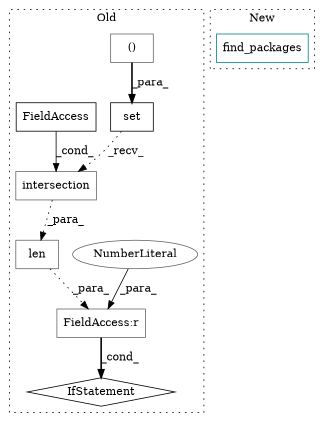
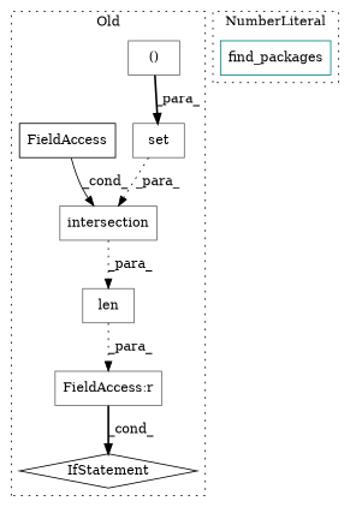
  digraph {
    node [a=32 color=gray40 shape=box]
    edge [style=dotted]
    n1 [l="4,1" label=len s="219,290"]
    n2 [a=106 l=33 label="()" s=232]
    n3 [a=27 l=3 label="FieldAccess:r" s=291]
-   n4 [a=34 l=1 label=NumberLiteral s=294 shape=ellipse]
-   n5 [color=black l="9,2" label=set s="223,265"]
+   n5 [l="9,2" label=set s="223,265"]
    n6 [l="13,1" label=intersection s="268,289"]
    n7 [a=22 color=black l=8 label=FieldAccess s=281]
    n8 [a=25 color=black l="4,2" label=IfStatement s="215,295" shape=diamond]
    n9 [color=teal l=15 label=find_packages s=516]
    subgraph cluster_1 {
      label=Old
      style=dotted
      n1
      n2
      n3
-     n4
      n5
      n6
      n7
      n8
    }
    subgraph cluster_2 {
-     label=New
+     label=NumberLiteral
      style=dotted
      n9
    }
    n1 -> n3 [label=_para_]
    n2 -> n5 [label=_para_ style=bold]
    n3 -> n8 [label=_cond_ style=bold]
-   n4 -> n3 [label=_para_ style=solid]
-   n5 -> n6 [label=_recv_]
+   n5 -> n6 [label=_para_]
    n6 -> n1 [label=_para_]
    n7 -> n6 [label=_cond_ style=solid]
  }
